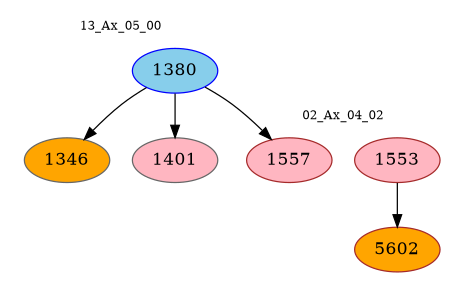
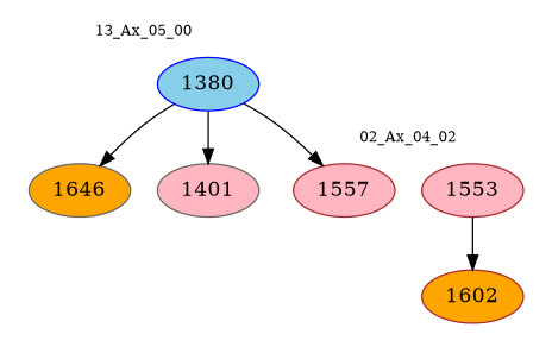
  digraph {
    node [color=brown fillcolor=lightpink style=filled]
    edge [color=black]
    n1 [color=blue fillcolor=skyblue label=1380]
-   n2 [color=gray40 fillcolor=orange label=1346]
+   n2 [color=gray40 fillcolor=orange label=1646]
    n3 [color=gray40 label=1401]
    n4 [label=1553]
    n5 [label=1557]
-   n6 [fillcolor=orange label=5602]
+   n6 [fillcolor=orange label=1602]
    subgraph cluster_1 {
      color=white
      fontsize=10
      label="13_Ax_05_00"
      n1
      n2
      n3
    }
    subgraph cluster_2 {
      color=white
      fontsize=10
      label="02_Ax_04_02"
      n4
      n5
      n6
    }
    n1 -> n2
    n1 -> n3
    n1 -> n5
    n4 -> n6
  }
